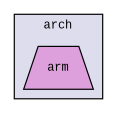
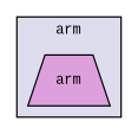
  digraph {
    compound=true
    rankdir=LR
    n1 [fillcolor=plum fontname=CourierNew fontsize=10 label=arm pencolor=black shape=trapezium style=filled]
    subgraph cluster_1 {
      bgcolor="#ddddee"
      fontname=CourierNew
      fontsize=10
-     label=arch
+     label=arm
      pencolor=black
      n1
    }
  }
